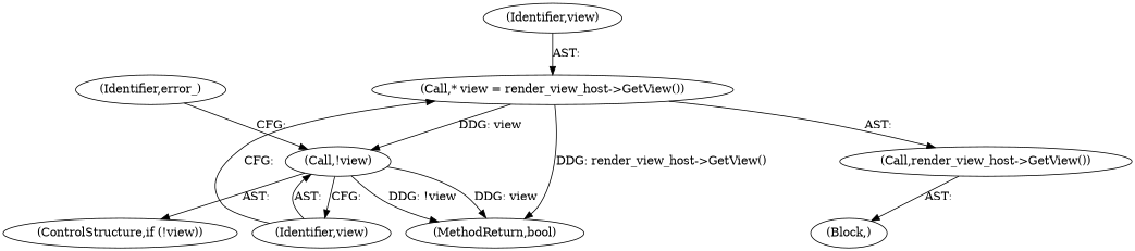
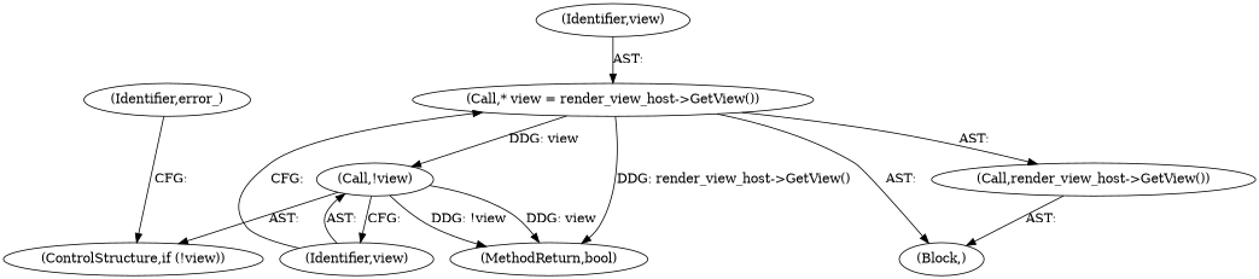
  digraph {
    n1 [label="(Call,* view = render_view_host->GetView())"]
    n2 [label="(Call,!view)"]
    n3 [label="(MethodReturn,bool)"]
    n4 [label="(Call,render_view_host->GetView())"]
    n5 [label="(Block,)"]
    n6 [label="(ControlStructure,if (!view))"]
    n7 [label="(Identifier,view)"]
    n8 [label="(Identifier,view)"]
    n9 [label="(Identifier,error_)"]
    n1 -> n2 [label="DDG: view"]
    n1 -> n3 [label="DDG: render_view_host->GetView()"]
    n1 -> n4 [label="AST: "]
+   n1 -> n5 [label="AST: "]
    n2 -> n3 [label="DDG: view"]
    n2 -> n3 [label="DDG: !view"]
    n2 -> n6 [label="AST: "]
    n2 -> n7 [label="CFG: "]
    n4 -> n5 [label="AST: "]
    n7 -> n1 [label="CFG: "]
    n7 -> n2 [label="AST: "]
    n8 -> n1 [label="AST: "]
-   n9 -> n2 [label="CFG: "]
+   n9 -> n6 [label="CFG: "]
  }
